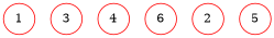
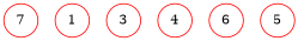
  graph {
    node [color="#FF0000" shape=circle]
+   n1 [label=7]
    n2 [label=1]
    n3 [label=3]
    n4 [label=4]
    n5 [label=6]
-   n6 [label=2]
    n7 [label=5]
  }
